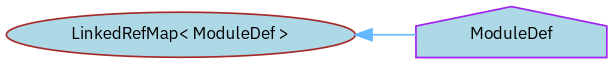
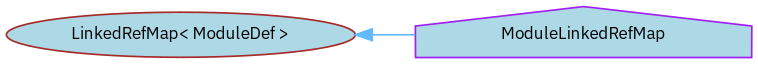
  digraph {
    rankdir=LR
    fontname="IBM Plex Sans"
    node [fillcolor=lightblue fontname="IBM Plex Sans" fontsize=10 style=filled]
    n1 [color=brown height=0.2 label="LinkedRefMap\< ModuleDef \>" shape=ellipse width=0.4]
-   n2 [color=purple height=0.2 label=ModuleDef shape=house width=0.4]
+   n2 [color=purple height=0.2 label=ModuleLinkedRefMap shape=house width=0.4]
    n1 -> n2 [color=steelblue1 dir=back fontname="IBM Plex Sans" fontsize=10 labelfontname=Helvetica labelfontsize=10 style=solid]
  }
